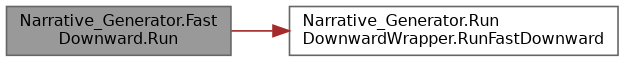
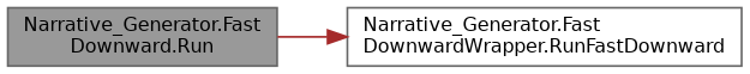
  digraph {
    rankdir=LR
    node [fontname=Helvetica fontsize=10 shape=box style=filled]
    n1 [color=gray40 fillcolor=grey60 fontcolor=black height=0.2 label="Narrative_Generator.Fast\lDownward.Run" width=0.4]
-   n2 [color=grey40 fillcolor=white height=0.2 label="Narrative_Generator.Run\lDownwardWrapper.RunFastDownward" width=0.4]
+   n2 [color=grey40 fillcolor=white height=0.2 label="Narrative_Generator.Fast\lDownwardWrapper.RunFastDownward" width=0.4]
    n1 -> n2 [color=brown fontname=Helvetica fontsize=10 labelfontname=Helvetica labelfontsize=10 style=solid]
  }
